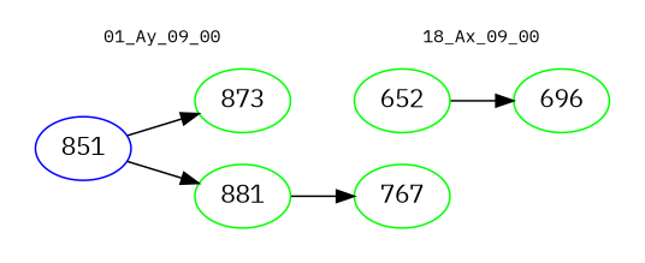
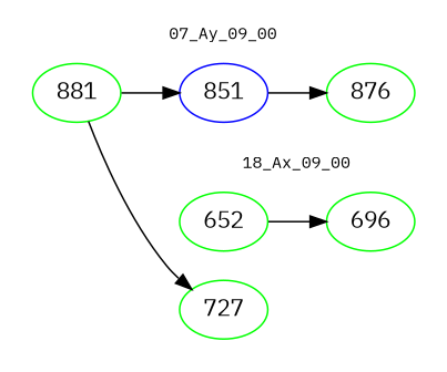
  digraph {
    fontname="IBM Plex Mono"
    rankdir=LR
    node [color=green fontname="IBM Plex Mono"]
    edge [color=black fontname="IBM Plex Mono"]
    n1 [label=652]
-   n2 [label=767]
+   n2 [label=727]
    n3 [label=696]
    n4 [color=blue label=851]
    n5 [label=881]
-   n6 [label=873]
+   n6 [label=876]
    subgraph cluster_1 {
      color=white
      fontsize=10
      label="18_Ax_09_00"
      n1
      n2
      n3
    }
    subgraph cluster_2 {
      color=white
      fontsize=10
-     label="01_Ay_09_00"
+     label="07_Ay_09_00"
      n4
      n5
      n6
    }
    n1 -> n3
-   n4 -> n5
+   n5 -> n4
    n4 -> n6
    n5 -> n2
  }
